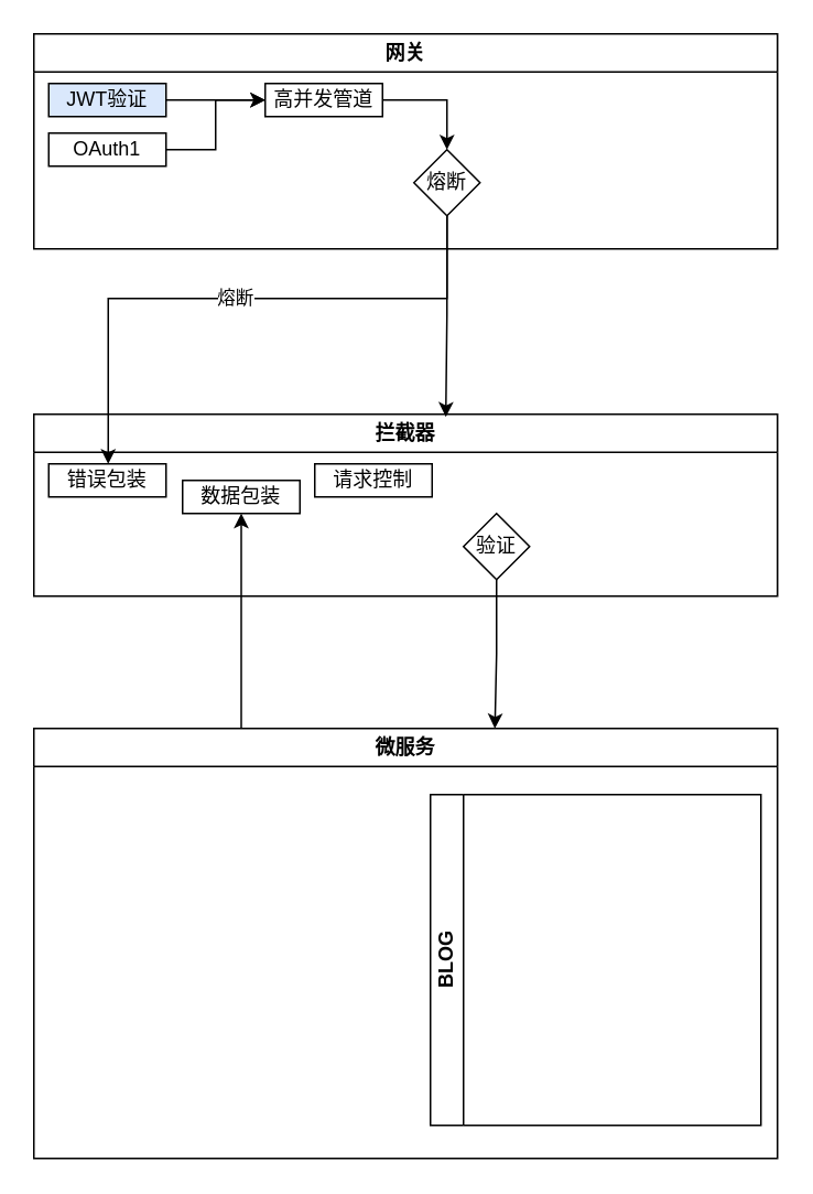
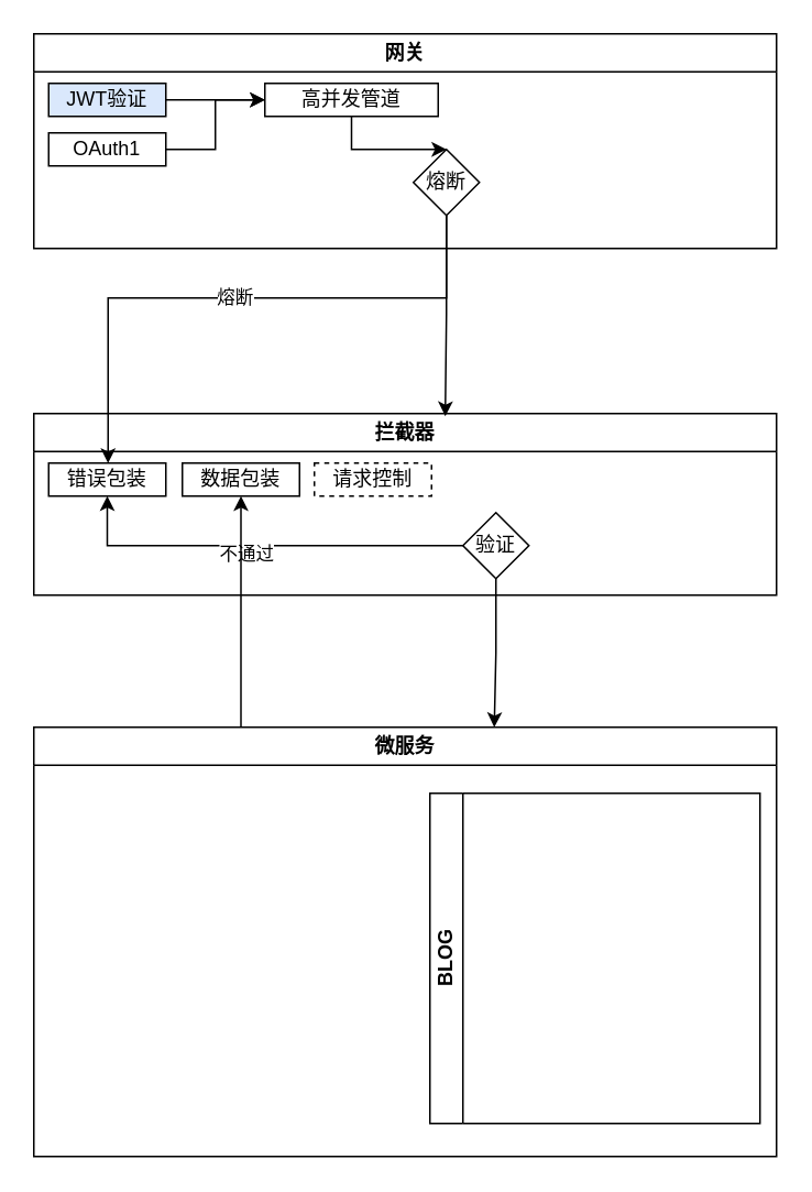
  <mxCell id="0" style=";html=1;" />
  <mxCell id="1" style=";html=1;" parent="0" />
  <mxCell id="2" value="网关" style="swimlane;whiteSpace=wrap;html=1;" vertex="1" parent="1"><mxGeometry x="20" y="20" width="450" height="130" as="geometry" /></mxCell>
  <mxCell id="3" style="edgeStyle=orthogonalEdgeStyle;rounded=0;orthogonalLoop=1;jettySize=auto;html=1;entryX=0;entryY=0.5;entryDx=0;entryDy=0;" edge="1" parent="2" source="4" target="8"><mxGeometry relative="1" as="geometry" /></mxCell>
  <mxCell id="4" value="JWT验证" style="rounded=0;whiteSpace=wrap;html=1;fillColor=#dae8fc;" vertex="1" parent="2"><mxGeometry x="9" y="30" width="71" height="20" as="geometry" /></mxCell>
  <mxCell id="5" style="edgeStyle=orthogonalEdgeStyle;rounded=0;orthogonalLoop=1;jettySize=auto;html=1;entryX=0;entryY=0.5;entryDx=0;entryDy=0;" edge="1" parent="2" source="6" target="8"><mxGeometry relative="1" as="geometry" /></mxCell>
  <mxCell id="6" value="OAuth1" style="rounded=0;whiteSpace=wrap;html=1;" vertex="1" parent="2"><mxGeometry x="9" y="60" width="71" height="20" as="geometry" /></mxCell>
  <mxCell id="7" style="edgeStyle=orthogonalEdgeStyle;rounded=0;orthogonalLoop=1;jettySize=auto;html=1;entryX=0.5;entryY=0;entryDx=0;entryDy=0;" edge="1" parent="2" source="8" target="9"><mxGeometry relative="1" as="geometry"><mxPoint x="260" y="40.0" as="targetPoint" /></mxGeometry></mxCell>
- <mxCell id="8" value="高并发管道" style="rounded=0;whiteSpace=wrap;html=1;" vertex="1" parent="2"><mxGeometry x="140" y="30" width="71" height="20" as="geometry" /></mxCell>
+ <mxCell id="8" value="高并发管道" style="rounded=0;whiteSpace=wrap;html=1;" vertex="1" parent="2"><mxGeometry x="140" y="30" width="105" height="20" as="geometry" /></mxCell>
  <mxCell id="9" value="熔断" style="rhombus;whiteSpace=wrap;html=1;" vertex="1" parent="2"><mxGeometry x="230" y="70" width="40" height="40" as="geometry" /></mxCell>
  <mxCell id="10" value="拦截器" style="swimlane;whiteSpace=wrap;html=1;" vertex="1" parent="1"><mxGeometry x="20" y="250" width="450" height="110" as="geometry" /></mxCell>
  <mxCell id="11" value="错误包装" style="rounded=0;whiteSpace=wrap;html=1;" vertex="1" parent="10"><mxGeometry x="9" y="30" width="71" height="20" as="geometry" /></mxCell>
- <mxCell id="12" value="数据包装" style="rounded=0;whiteSpace=wrap;html=1;" vertex="1" parent="10"><mxGeometry x="90" y="40" width="71" height="20" as="geometry" /></mxCell>
- <mxCell id="13" value="请求控制" style="rounded=0;whiteSpace=wrap;html=1;" vertex="1" parent="10"><mxGeometry x="170" y="30" width="71" height="20" as="geometry" /></mxCell>
+ <mxCell id="12" value="数据包装" style="rounded=0;whiteSpace=wrap;html=1;" vertex="1" parent="10"><mxGeometry x="90" y="30" width="71" height="20" as="geometry" /></mxCell>
+ <mxCell id="13" value="请求控制" style="rounded=0;whiteSpace=wrap;html=1;dashed=1;" vertex="1" parent="10"><mxGeometry x="170" y="30" width="71" height="20" as="geometry" /></mxCell>
+ <mxCell id="14" style="edgeStyle=orthogonalEdgeStyle;rounded=0;orthogonalLoop=1;jettySize=auto;html=1;entryX=0.5;entryY=1;entryDx=0;entryDy=0;" edge="1" parent="10" source="16" target="11"><mxGeometry relative="1" as="geometry" /></mxCell>
+ <mxCell id="15" value="不通过" style="edgeLabel;html=1;align=center;verticalAlign=middle;resizable=0;points=[];" vertex="1" connectable="0" parent="14"><mxGeometry x="0.077" y="4" relative="1" as="geometry"><mxPoint as="offset" /></mxGeometry></mxCell>
  <mxCell id="16" value="验证" style="rhombus;whiteSpace=wrap;html=1;" vertex="1" parent="10"><mxGeometry x="260" y="60" width="40" height="40" as="geometry" /></mxCell>
  <mxCell id="17" style="edgeStyle=orthogonalEdgeStyle;rounded=0;orthogonalLoop=1;jettySize=auto;html=1;entryX=0.5;entryY=1;entryDx=0;entryDy=0;shadow=0;" edge="1" parent="1" source="18" target="12"><mxGeometry relative="1" as="geometry"><Array as="points"><mxPoint x="145" y="370" /></Array></mxGeometry></mxCell>
  <mxCell id="18" value="微服务" style="swimlane;whiteSpace=wrap;html=1;" vertex="1" parent="1"><mxGeometry x="20" y="440" width="450" height="260" as="geometry" /></mxCell>
  <mxCell id="19" value="BLOG" style="swimlane;horizontal=0;whiteSpace=wrap;html=1;startSize=20;" vertex="1" parent="18"><mxGeometry x="240" y="40" width="200" height="200" as="geometry" /></mxCell>
  <mxCell id="20" value="熔断" style="edgeStyle=orthogonalEdgeStyle;rounded=0;orthogonalLoop=1;jettySize=auto;html=1;" edge="1" parent="1" source="9" target="11"><mxGeometry relative="1" as="geometry"><Array as="points"><mxPoint x="270" y="180" /><mxPoint x="65" y="180" /></Array></mxGeometry></mxCell>
  <mxCell id="21" style="edgeStyle=orthogonalEdgeStyle;rounded=0;orthogonalLoop=1;jettySize=auto;html=1;entryX=0.554;entryY=0.015;entryDx=0;entryDy=0;entryPerimeter=0;" edge="1" parent="1" source="9" target="10"><mxGeometry relative="1" as="geometry" /></mxCell>
  <mxCell id="22" style="edgeStyle=orthogonalEdgeStyle;rounded=0;orthogonalLoop=1;jettySize=auto;html=1;" edge="1" parent="1" source="16"><mxGeometry relative="1" as="geometry"><mxPoint x="299" y="440" as="targetPoint" /></mxGeometry></mxCell>
